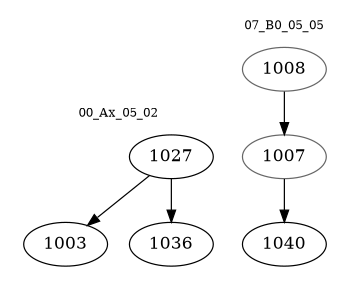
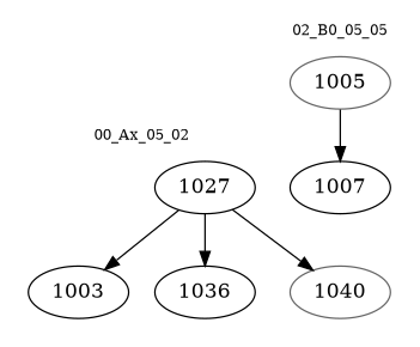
  digraph {
    node [color=black]
    edge [color=black]
    n1 [label=1003]
    n2 [label=1027]
    n3 [label=1036]
-   n4 [color=gray40 label=1008]
-   n5 [color=gray40 label=1007]
-   n6 [label=1040]
+   n4 [color=gray40 label=1005]
+   n5 [label=1007]
+   n6 [color=gray40 label=1040]
    subgraph cluster_1 {
      color=white
      fontsize=10
      label="00_Ax_05_02"
      n1
      n2
      n3
    }
    subgraph cluster_2 {
      color=white
      fontsize=10
-     label="07_B0_05_05"
+     label="02_B0_05_05"
      n4
      n5
      n6
    }
    n2 -> n1
    n2 -> n3
    n4 -> n5
-   n5 -> n6
+   n2 -> n6
  }
